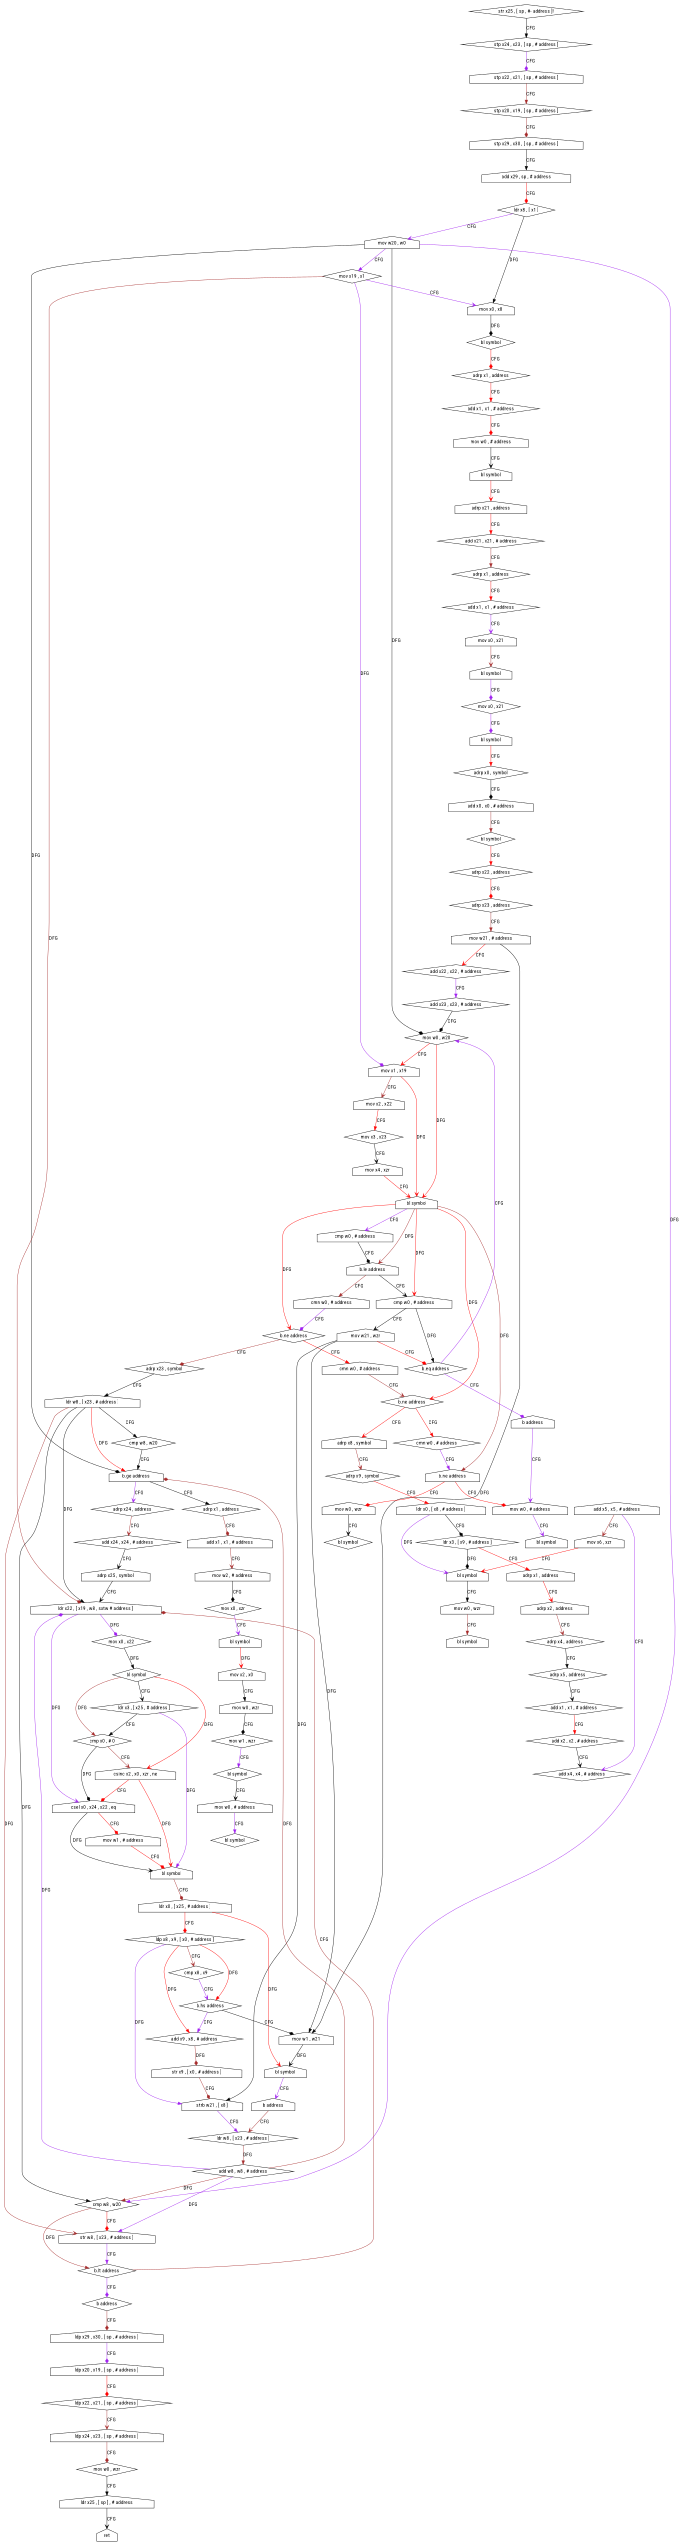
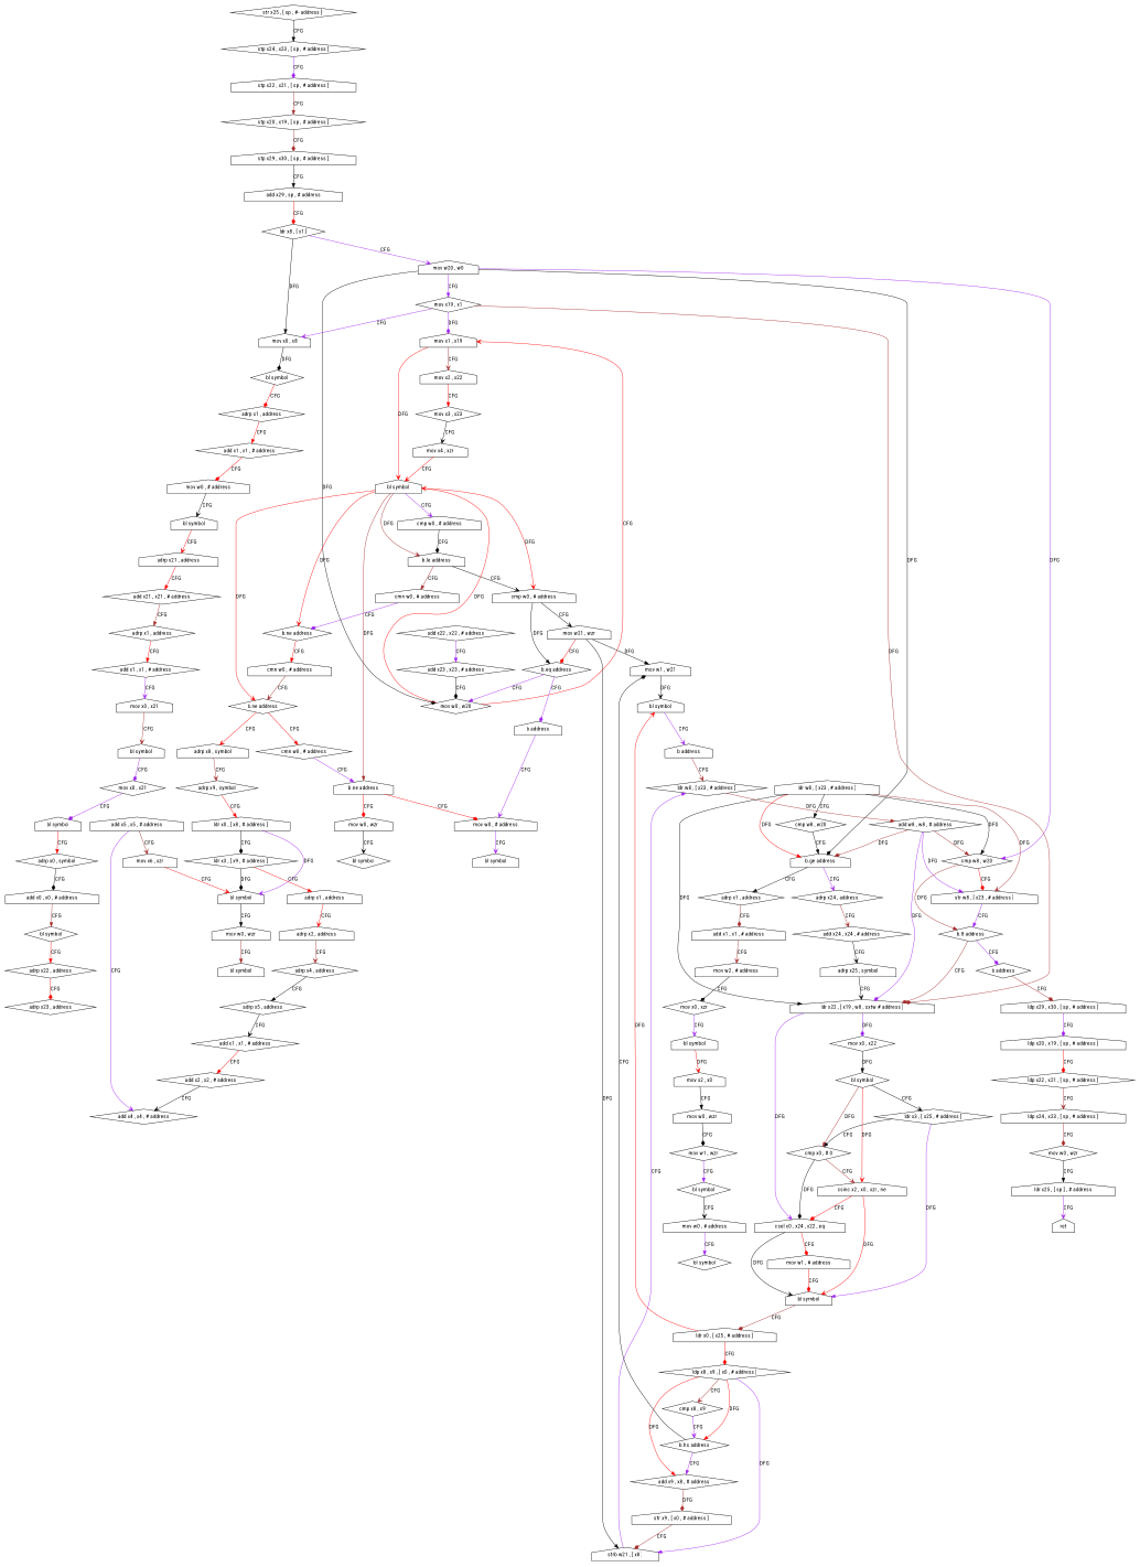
  digraph {
    fontname="Roboto Condensed"
    node [fontname="Roboto Condensed" shape=house]
    edge [arrowhead=normal color=black fontname="Roboto Condensed"]
    n1 [label="str x25 , [ sp , #- address ]!" shape=diamond]
    n2 [label="stp x24 , x23 , [ sp , # address ]" shape=diamond]
    n3 [label="stp x22 , x21 , [ sp , # address ]"]
    n4 [label="stp x20 , x19 , [ sp , # address ]" shape=diamond]
    n5 [label="stp x29 , x30 , [ sp , # address ]"]
    n6 [label="add x29 , sp , # address"]
    n7 [label="ldr x8 , [ x1 ]" shape=diamond]
    n8 [label="mov w20 , w0"]
    n9 [label="mov x0 , x8"]
    n10 [label="mov x19 , x1" shape=diamond]
    n11 [label="mov w0 , w20" shape=diamond]
    n12 [label="b.ge address"]
    n13 [label="cmp w8 , w20" shape=diamond]
    n14 [label="bl symbol" shape=diamond]
    n15 [label="mov x1 , x19"]
    n16 [label="ldr x22 , [ x19 , w8 , sxtw # address ]"]
    n17 [label="bl symbol"]
    n18 [label="adrp x1 , address" shape=diamond]
    n19 [label="adrp x24 , address" shape=diamond]
    n20 [label="str w8 , [ x23 , # address ]"]
    n21 [label="b.lt address" shape=diamond]
    n22 [label="mov x2 , x22"]
    n23 [label="mov x0 , x22" shape=diamond]
    n24 [label="csel x0 , x24 , x22 , eq"]
    n25 [label="adrp x1 , address" shape=diamond]
    n26 [label="add x1 , x1 , # address" shape=diamond]
    n27 [label="mov w0 , # address"]
    n28 [label="bl symbol"]
    n29 [label="adrp x21 , address"]
    n30 [label="add x21 , x21 , # address" shape=diamond]
    n31 [label="adrp x1 , address" shape=diamond]
    n32 [label="add x1 , x1 , # address" shape=diamond]
    n33 [label="mov x0 , x21"]
    n34 [label="bl symbol"]
    n35 [label="mov x0 , x21" shape=diamond]
    n36 [label="bl symbol"]
    n37 [label="adrp x0 , symbol" shape=diamond]
    n38 [label="add x0 , x0 , # address"]
    n39 [label="bl symbol" shape=diamond]
    n40 [label="adrp x22 , address" shape=diamond]
    n41 [label="adrp x23 , address" shape=diamond]
-   n42 [label="mov w21 , # address"]
    n43 [label="add x22 , x22 , # address" shape=diamond]
    n44 [label="mov w1 , w21"]
    n45 [label="add x23 , x23 , # address" shape=diamond]
    n46 [label="bl symbol"]
    n47 [label="strb w21 , [ x8 ]"]
    n48 [label="ldr w8 , [ x23 , # address ]" shape=diamond]
    n49 [label="b.ne address" shape=diamond]
    n50 [label="b.ne address" shape=diamond]
    n51 [label="cmp w0 , # address"]
    n52 [label="b.ne address"]
    n53 [label="cmp w0 , # address"]
    n54 [label="b.le address"]
    n55 [label="cmn w0 , # address"]
    n56 [label="cmn w0 , # address"]
-   n57 [label="adrp x23 , symbol" shape=diamond]
    n58 [label="ldr w8 , [ x23 , # address ]"]
    n59 [label="cmn w0 , # address" shape=diamond]
    n60 [label="adrp x8 , symbol"]
    n61 [label="cmp w8 , w20" shape=diamond]
    n62 [label="mov w21 , wzr"]
    n63 [label="b.eq address" shape=diamond]
    n64 [label="b address"]
    n65 [label="mov w0 , # address"]
    n66 [label="bl symbol"]
    n67 [label="adrp x9 , symbol" shape=diamond]
    n68 [label="mov w0 , wzr"]
    n69 [label="ldr x0 , [ x8 , # address ]"]
    n70 [label="add x1 , x1 , # address"]
    n71 [label="add x24 , x24 , # address" shape=diamond]
    n72 [label="mov w2 , # address"]
    n73 [label="adrp x25 , symbol"]
    n74 [label="mov x3 , x23" shape=diamond]
    n75 [label="mov x4 , xzr"]
    n76 [label="bl symbol" shape=diamond]
    n77 [label="ldr x3 , [ x9 , # address ]" shape=diamond]
    n78 [label="bl symbol"]
    n79 [label="adrp x1 , address"]
    n80 [label="mov w0 , wzr"]
    n81 [label="adrp x2 , address"]
    n82 [label="adrp x4 , address" shape=diamond]
    n83 [label="adrp x5 , address" shape=diamond]
    n84 [label="add x1 , x1 , # address" shape=diamond]
    n85 [label="add x2 , x2 , # address" shape=diamond]
    n86 [label="add x4 , x4 , # address" shape=diamond]
    n87 [label="add x5 , x5 , # address"]
    n88 [label="mov x6 , xzr"]
    n89 [label="bl symbol"]
    n90 [label="mov x0 , xzr" shape=diamond]
    n91 [label="bl symbol"]
    n92 [label="mov x2 , x0"]
    n93 [label="mov w0 , wzr"]
    n94 [label="mov w1 , wzr" shape=diamond]
    n95 [label="bl symbol" shape=diamond]
    n96 [label="mov w0 , # address"]
    n97 [label="bl symbol" shape=diamond]
    n98 [label="bl symbol" shape=diamond]
    n99 [label="bl symbol"]
    n100 [label="mov w1 , # address"]
    n101 [label="b address"]
    n102 [label="add w8 , w8 , # address" shape=diamond]
    n103 [label="add x9 , x8 , # address" shape=diamond]
    n104 [label="str x9 , [ x0 , # address ]"]
    n105 [label="b address" shape=diamond]
    n106 [label="ldp x29 , x30 , [ sp , # address ]"]
    n107 [label="ldp x20 , x19 , [ sp , # address ]"]
    n108 [label="ldr x3 , [ x25 , # address ]" shape=diamond]
    n109 [label="cmp x0 , # 0" shape=diamond]
    n110 [label="csinc x2 , x0 , xzr , ne"]
    n111 [label="ldr x0 , [ x25 , # address ]"]
    n112 [label="ldp x8 , x9 , [ x0 , # address ]" shape=diamond]
    n113 [label="cmp x8 , x9" shape=diamond]
    n114 [label="b.hs address" shape=diamond]
    n115 [label="ldp x22 , x21 , [ sp , # address ]" shape=diamond]
    n116 [label="ldp x24 , x23 , [ sp , # address ]"]
    n117 [label="mov w0 , wzr" shape=diamond]
    n118 [label="ldr x25 , [ sp ] , # address"]
    n119 [label=ret]
    n1 -> n2 [label=CFG]
    n2 -> n3 [arrowhead=diamond color=purple label=CFG]
    n3 -> n4 [color=brown label=CFG]
    n4 -> n5 [arrowhead=diamond color=brown label=CFG]
    n5 -> n6 [label=CFG]
    n6 -> n7 [arrowhead=diamond color=red label=CFG]
    n7 -> n8 [arrowhead=vee color=purple label=CFG]
    n7 -> n9 [label=DFG]
    n8 -> n10 [color=purple label=CFG]
    n8 -> n11 [arrowhead=diamond label=DFG]
    n8 -> n12 [arrowhead=diamond label=DFG]
    n8 -> n13 [color=purple label=DFG]
    n9 -> n14 [arrowhead=diamond label=DFG]
    n10 -> n9 [arrowhead=vee color=purple label=CFG]
    n10 -> n15 [arrowhead=diamond color=purple label=DFG]
    n10 -> n16 [arrowhead=diamond color=brown label=DFG]
    n11 -> n15 [arrowhead=vee color=red label=CFG]
    n11 -> n17 [arrowhead=vee color=red label=DFG]
    n12 -> n18 [label=CFG]
    n12 -> n19 [arrowhead=vee color=purple label=CFG]
    n13 -> n20 [arrowhead=diamond color=red label=CFG]
    n13 -> n21 [color=brown label=DFG]
    n14 -> n25 [arrowhead=diamond color=red label=CFG]
    n15 -> n17 [arrowhead=vee color=red label=DFG]
    n15 -> n22 [arrowhead=vee color=brown label=CFG]
    n16 -> n23 [arrowhead=diamond color=purple label=DFG]
    n16 -> n24 [arrowhead=vee color=purple label=DFG]
    n17 -> n49 [arrowhead=vee color=red label=DFG]
    n17 -> n50 [arrowhead=vee color=red label=DFG]
    n17 -> n51 [arrowhead=vee color=red label=DFG]
    n17 -> n52 [color=brown label=DFG]
    n17 -> n53 [arrowhead=vee color=purple label=CFG]
    n17 -> n54 [arrowhead=vee color=brown label=DFG]
    n18 -> n70 [arrowhead=diamond color=brown label=CFG]
    n19 -> n71 [arrowhead=vee color=brown label=CFG]
    n20 -> n21 [color=purple label=CFG]
    n21 -> n16 [arrowhead=diamond color=brown label=CFG]
    n21 -> n105 [arrowhead=diamond color=purple label=CFG]
    n22 -> n74 [color=red label=CFG]
    n23 -> n98 [label=DFG]
    n24 -> n99 [arrowhead=vee label=DFG]
    n24 -> n100 [arrowhead=diamond color=red label=CFG]
    n25 -> n26 [color=red label=CFG]
    n26 -> n27 [arrowhead=diamond color=red label=CFG]
    n27 -> n28 [arrowhead=vee label=CFG]
    n28 -> n29 [arrowhead=vee color=red label=CFG]
    n29 -> n30 [color=red label=CFG]
    n30 -> n31 [color=brown label=CFG]
    n31 -> n32 [color=red label=CFG]
    n32 -> n33 [arrowhead=vee color=purple label=CFG]
    n33 -> n34 [arrowhead=vee color=brown label=CFG]
    n34 -> n35 [arrowhead=diamond color=purple label=CFG]
    n35 -> n36 [arrowhead=diamond color=purple label=CFG]
    n36 -> n37 [color=red label=CFG]
    n37 -> n38 [arrowhead=diamond label=CFG]
    n38 -> n39 [color=brown label=CFG]
    n39 -> n40 [color=red label=CFG]
    n40 -> n41 [arrowhead=diamond color=red label=CFG]
-   n41 -> n42 [color=brown label=CFG]
-   n42 -> n43 [arrowhead=vee color=red label=CFG]
-   n42 -> n44 [label=DFG]
    n43 -> n45 [color=purple label=CFG]
    n44 -> n46 [arrowhead=vee label=DFG]
    n45 -> n11 [arrowhead=diamond label=CFG]
    n46 -> n101 [arrowhead=vee color=purple label=CFG]
    n47 -> n48 [color=purple label=CFG]
    n48 -> n102 [color=brown label=DFG]
    n49 -> n56 [color=red label=CFG]
-   n49 -> n57 [arrowhead=diamond color=brown label=CFG]
    n50 -> n59 [color=red label=CFG]
    n50 -> n60 [arrowhead=vee color=red label=CFG]
    n51 -> n62 [arrowhead=vee label=CFG]
    n51 -> n63 [label=DFG]
    n52 -> n65 [arrowhead=diamond color=red label=CFG]
    n52 -> n68 [arrowhead=diamond color=red label=CFG]
    n53 -> n54 [arrowhead=diamond label=CFG]
    n54 -> n51 [arrowhead=vee label=CFG]
    n54 -> n55 [color=brown label=CFG]
    n55 -> n49 [arrowhead=diamond color=purple label=CFG]
    n56 -> n50 [arrowhead=vee color=brown label=CFG]
-   n57 -> n58 [label=CFG]
    n58 -> n12 [color=red label=DFG]
    n58 -> n13 [label=DFG]
    n58 -> n16 [label=DFG]
    n58 -> n20 [arrowhead=vee color=brown label=DFG]
    n58 -> n61 [label=CFG]
    n59 -> n52 [color=purple label=CFG]
    n60 -> n67 [arrowhead=vee color=brown label=CFG]
    n61 -> n12 [label=CFG]
    n62 -> n44 [label=DFG]
    n62 -> n47 [label=DFG]
    n62 -> n63 [arrowhead=diamond color=red label=CFG]
    n63 -> n11 [color=purple label=CFG]
    n63 -> n64 [arrowhead=diamond color=purple label=CFG]
    n64 -> n65 [arrowhead=vee color=purple label=CFG]
    n65 -> n66 [arrowhead=vee color=purple label=CFG]
    n67 -> n69 [color=red label=CFG]
    n68 -> n76 [arrowhead=vee label=CFG]
    n69 -> n77 [arrowhead=diamond label=CFG]
    n69 -> n78 [arrowhead=vee color=purple label=DFG]
    n70 -> n72 [arrowhead=vee color=brown label=CFG]
    n71 -> n73 [arrowhead=vee label=CFG]
    n72 -> n90 [arrowhead=diamond label=CFG]
    n73 -> n16 [arrowhead=vee label=CFG]
    n74 -> n75 [arrowhead=vee label=CFG]
    n75 -> n17 [arrowhead=vee color=red label=CFG]
    n77 -> n78 [arrowhead=diamond label=DFG]
    n77 -> n79 [color=red label=CFG]
    n78 -> n80 [label=CFG]
    n79 -> n81 [arrowhead=vee color=red label=CFG]
    n80 -> n89 [color=brown label=CFG]
    n81 -> n82 [arrowhead=vee color=brown label=CFG]
    n82 -> n83 [label=CFG]
    n83 -> n84 [arrowhead=vee label=CFG]
    n84 -> n85 [color=red label=CFG]
    n85 -> n86 [arrowhead=vee label=CFG]
    n87 -> n86 [arrowhead=vee color=purple label=CFG]
    n87 -> n88 [arrowhead=vee color=brown label=CFG]
    n88 -> n78 [arrowhead=vee color=red label=CFG]
    n90 -> n91 [arrowhead=vee color=purple label=CFG]
    n91 -> n92 [arrowhead=vee color=red label=DFG]
    n92 -> n93 [label=CFG]
    n93 -> n94 [arrowhead=diamond label=CFG]
    n94 -> n95 [color=purple label=CFG]
    n95 -> n96 [arrowhead=vee label=CFG]
    n96 -> n97 [color=purple label=CFG]
    n98 -> n108 [arrowhead=vee label=CFG]
    n98 -> n109 [color=brown label=DFG]
    n98 -> n110 [arrowhead=vee color=red label=DFG]
    n99 -> n111 [arrowhead=diamond color=brown label=CFG]
    n100 -> n99 [arrowhead=diamond color=red label=CFG]
    n101 -> n48 [arrowhead=vee color=brown label=CFG]
    n102 -> n12 [arrowhead=diamond color=brown label=DFG]
    n102 -> n13 [color=brown label=DFG]
    n102 -> n16 [arrowhead=diamond color=purple label=DFG]
    n102 -> n20 [color=purple label=DFG]
    n103 -> n104 [arrowhead=diamond color=brown label=DFG]
    n104 -> n47 [arrowhead=diamond color=brown label=CFG]
    n105 -> n106 [arrowhead=diamond color=brown label=CFG]
    n106 -> n107 [arrowhead=diamond color=purple label=CFG]
    n107 -> n115 [arrowhead=diamond color=red label=CFG]
    n108 -> n99 [color=purple label=DFG]
    n108 -> n109 [label=CFG]
    n109 -> n24 [arrowhead=diamond label=DFG]
    n109 -> n110 [arrowhead=vee color=brown label=CFG]
    n110 -> n24 [arrowhead=diamond color=red label=CFG]
    n110 -> n99 [arrowhead=vee color=red label=DFG]
    n111 -> n46 [arrowhead=vee color=red label=DFG]
    n111 -> n112 [arrowhead=diamond color=red label=CFG]
    n112 -> n47 [color=purple label=DFG]
    n112 -> n103 [color=red label=DFG]
    n112 -> n113 [arrowhead=vee color=brown label=CFG]
    n112 -> n114 [color=red label=DFG]
    n113 -> n114 [arrowhead=vee color=purple label=CFG]
    n114 -> n44 [arrowhead=diamond label=CFG]
    n114 -> n103 [color=purple label=CFG]
    n115 -> n116 [arrowhead=vee color=brown label=CFG]
    n116 -> n117 [arrowhead=diamond color=brown label=CFG]
    n117 -> n118 [label=CFG]
-   n118 -> n119 [arrowhead=vee label=CFG]
+   n118 -> n119 [arrowhead=vee color=purple label=CFG]
  }
